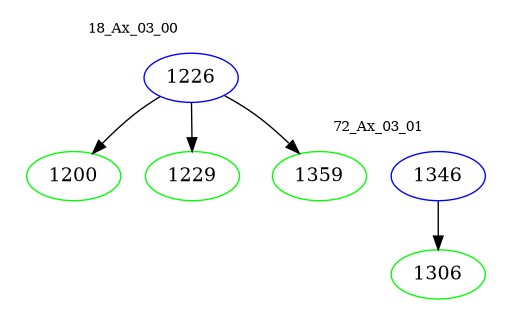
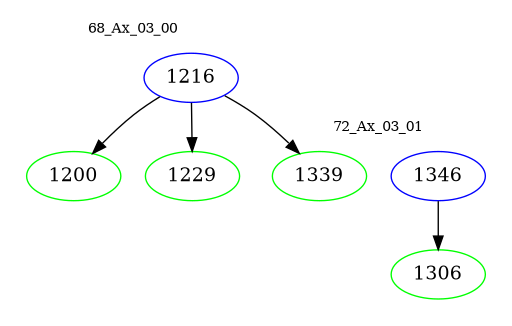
  digraph {
    node [color=green]
    edge [color=black]
-   n1 [color=blue label=1226]
+   n1 [color=blue label=1216]
    n2 [label=1200]
    n3 [label=1229]
    n4 [color=blue label=1346]
    n5 [label=1306]
-   n6 [label=1359]
+   n6 [label=1339]
    subgraph cluster_1 {
      color=white
      fontsize=10
-     label="18_Ax_03_00"
+     label="68_Ax_03_00"
      n1
      n2
      n3
    }
    subgraph cluster_2 {
      color=white
      fontsize=10
      label="72_Ax_03_01"
      n4
      n5
      n6
    }
    n1 -> n2
    n1 -> n3
    n1 -> n6
    n4 -> n5
  }
